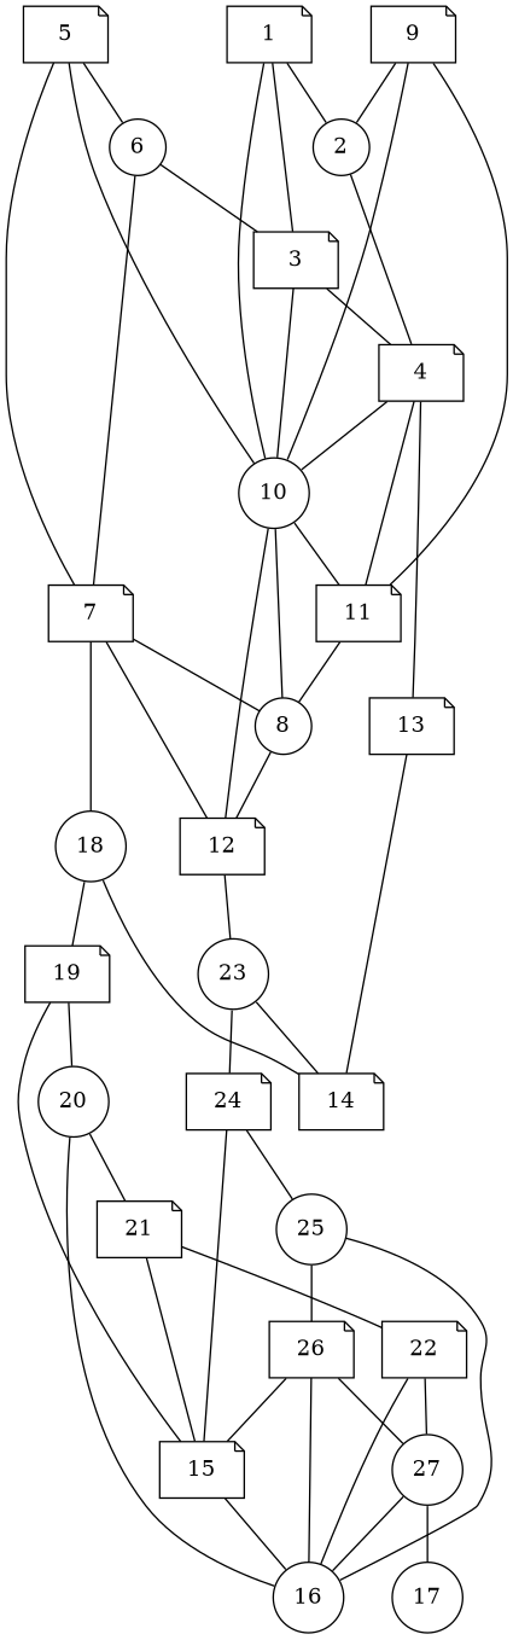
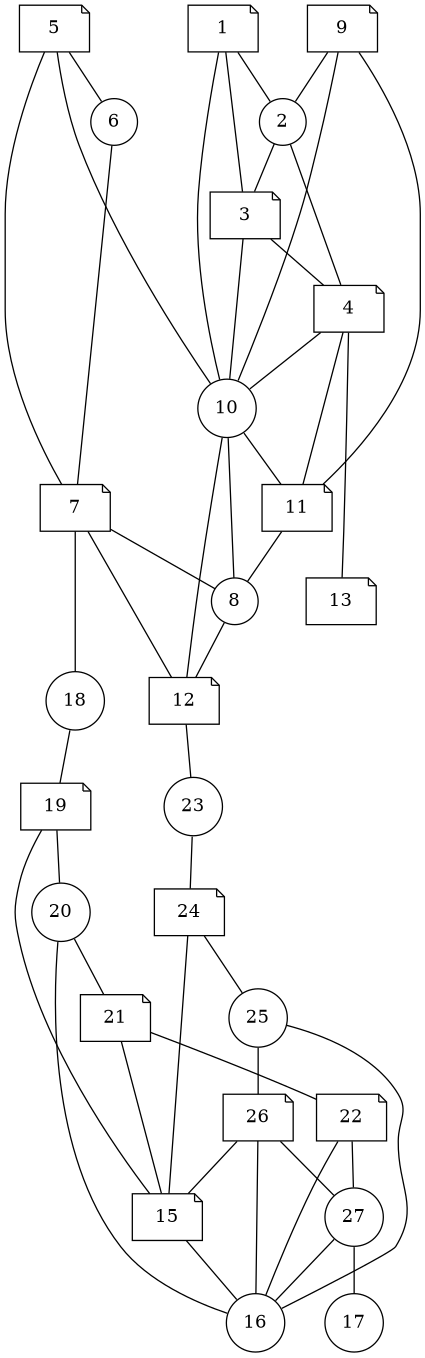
  graph {
    node [aaLength=6 sequence=TFDGVADYLQTYH shape=note type=1]
    edge [distance0=9.0 frequency=1 type0=3]
    1 [aaLength=13 type=0]
    2 [aaLength=9 sequence=TKSEAQALG shape=circle type=0]
    3 [aaLength=3 sequence=ASK type=0]
    10 [aaLength=9 sequence=TKSEAQALG shape=circle type=0]
    4 [sequence=NLCDVA type=0]
    11 [aaLength=3 sequence=ASK type=0]
    13 [sequence=SIGGDI]
    8 [sequence=NLCDVA shape=circle type=0]
-   14 [aaLength=7 sequence=TWREADI]
    12 [sequence=NLCDVA type=0]
    23 [sequence=SIGGDI shape=circle]
    5 [aaLength=13 type=0]
    6 [aaLength=9 sequence=TKSEAQALG shape=circle type=0]
    7 [aaLength=3 sequence=ASK type=0]
    18 [sequence=SIGGDI shape=circle]
    19 [aaLength=7 sequence=TWREADI]
    24 [aaLength=7 sequence=TWREADI]
    15 [aaLength=7 sequence=SDRILYS]
    20 [aaLength=7 sequence=SDRILYS shape=circle]
    9 [aaLength=13 type=0]
    25 [aaLength=7 sequence=SDRILYS shape=circle]
    16 [sequence=WLIYKT shape=circle]
    17 [aaLength=5 sequence=FTKIR shape=circle]
    21 [sequence=WLIYKT]
    22 [aaLength=5 sequence=FTKIR]
    27 [aaLength=5 sequence=FTKIR shape=circle]
    26 [sequence=WLIYKT]
    1 -- 2 [distance0=25.41754 type0=1]
    1 -- 3 [distance0=32.37043]
    1 -- 10 [distance0=30.98437 type0=2]
-   6 -- 3 [distance0=12.73203 distance1=2.0 frequency=2 type0=1 type1=4]
+   2 -- 3 [distance0=12.73203 distance1=2.0 frequency=2 type0=1 type1=4]
    2 -- 4 [distance0=18.20271]
    3 -- 10 [distance0=20.7519]
    3 -- 4 [distance0=9.674076 distance1=1.0 frequency=2 type0=1 type1=4]
    10 -- 11 [distance0=12.48905 distance1=2.0 frequency=2 type0=1 type1=4]
    4 -- 10 [distance0=17.68121]
    4 -- 11 [distance0=14.64142 type0=2]
    4 -- 13 [distance0=3.0 type0=4]
    11 -- 8 [distance0=9.600656 distance1=1.0 frequency=2 type0=1 type1=4]
-   13 -- 14 [distance0=20.0 distance1=14.0 frequency=2 type1=4]
    8 -- 10 [distance0=18.22511]
    8 -- 12 [distance0=0.0 distance1=0.0 frequency=2 type0=1 type1=5]
    12 -- 10 [distance0=18.22511]
    12 -- 23 [distance0=3.0 type0=4]
-   23 -- 14 [distance0=20.0]
    23 -- 24 [distance0=14.0 type0=4]
    5 -- 10 [distance0=29.88228 type0=2]
    5 -- 6 [distance0=25.42456 distance1=7.0 frequency=2 type0=1 type1=4]
    5 -- 7 [distance0=32.47565]
    6 -- 7 [distance0=12.722 distance1=2.0 frequency=2 type0=1 type1=4]
    7 -- 8 [distance0=30.692 type0=2]
    7 -- 12 [distance0=30.692]
    7 -- 18 [distance0=10.0 type0=4]
-   18 -- 14 [distance0=20.0]
    18 -- 19 [distance0=14.0 type0=4]
    19 -- 15 [distance0=15.0]
    19 -- 20 [distance0=8.0 type0=4]
    24 -- 15 [distance0=15.0]
    24 -- 25 [distance0=8.0 type0=4]
    15 -- 16 [distance1=2.0 frequency=2 type1=4]
    20 -- 16
    20 -- 21 [distance0=2.0 type0=4]
    9 -- 2 [distance0=30.46771 type0=2]
    9 -- 10 [distance0=25.50437 distance1=7.0 frequency=2 type0=1 type1=4]
    9 -- 11 [distance0=32.56697]
    25 -- 16
    25 -- 26 [distance0=2.0 type0=4]
    21 -- 15
    21 -- 22 [distance0=6.0 type0=4]
    22 -- 16 [distance0=12.0]
    22 -- 27 [distance0=0.0 type0=2]
    27 -- 16 [distance0=12.0]
    27 -- 17 [distance0=0.0 type0=1]
    26 -- 15
    26 -- 16 [distance0=12.0]
    26 -- 27 [distance0=6.0 type0=4]
  }
